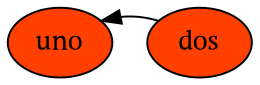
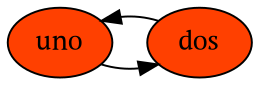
  digraph {
    fontname="PT Serif"
    node [fillcolor="#FF4000" style=filled fontname="PT Serif"]
    edge [fontname="PT Serif"]
    n1 [label=uno]
    n2 [label=dos]
    subgraph sub_1 {
      rank=same
      n1
      n2
    }
    subgraph sub_2 {
      rank=same
      n1
      n2
    }
+   n1 -> n2
    n2 -> n1
  }
